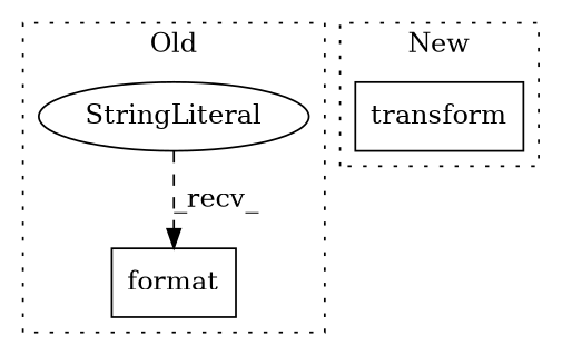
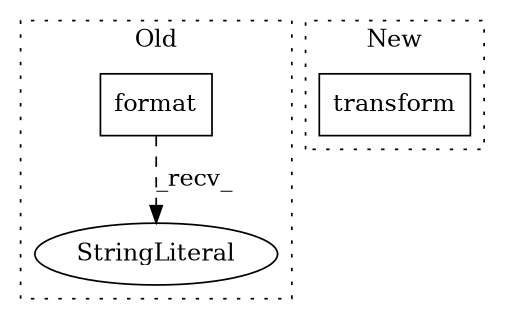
  digraph {
    fontname="DejaVu Serif"
    node [a=32 shape=box color=black fontname="DejaVu Serif"]
    n1 [l="7,1" label=format s="7378,7416"]
    n2 [a=45 l=20 label=StringLiteral s=7357 shape=ellipse]
    n3 [l="10,1" label=transform s="5759,5770"]
    subgraph cluster_1 {
      label=Old
      style=dotted
      n1
      n2
    }
    subgraph cluster_2 {
      label=New
      style=dotted
      n3
    }
-   n2 -> n1 [label=_recv_ style=dashed fontname="DejaVu Serif"]
+   n1 -> n2 [label=_recv_ style=dashed fontname="DejaVu Serif"]
  }
